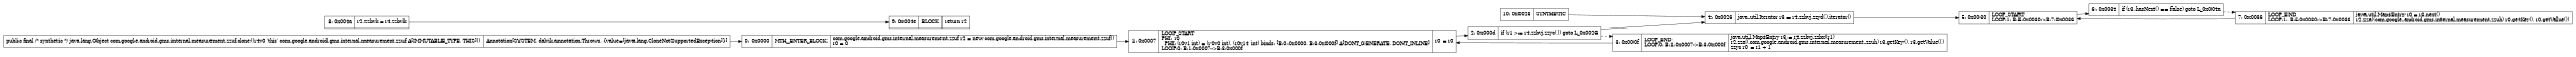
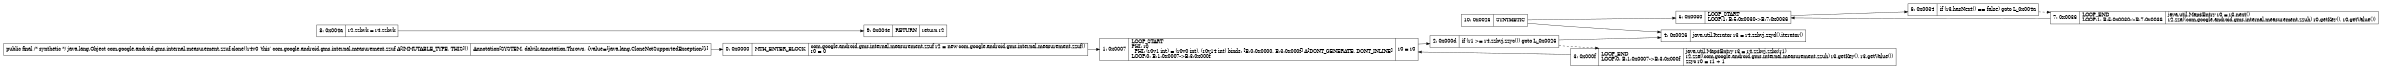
  digraph {
    rankdir=LR
    node [shape=record]
    n1 [label="{0\:\ 0x0000|MTH_ENTER_BLOCK\l|com.google.android.gms.internal.measurement.zzuf r2 = new com.google.android.gms.internal.measurement.zzuf()\lr0 = 0\l}"]
    n2 [label="{1\:\ 0x0007|LOOP_START\lPHI: r0 \l  PHI: (r0v1 int) = (r0v0 int), (r0v14 int) binds: [B:0:0x0000, B:3:0x000f] A[DONT_GENERATE, DONT_INLINE]\lLOOP:0: B:1:0x0007\-\>B:3:0x000f\l|r0 = r0\l}"]
    n3 [label="{2\:\ 0x000d|if (r1 \>= r4.zzbvj.zzyc()) goto L_0x0026\l}"]
    n4 [label="{3\:\ 0x000f|LOOP_END\lLOOP:0: B:1:0x0007\-\>B:3:0x000f\l|java.util.Map$Entry r3 = r4.zzbvj.zzbx(r1)\lr2.zza((com.google.android.gms.internal.measurement.zzuh) r3.getKey(), r3.getValue())\lzzyc r0 = r1 + 1\l}"]
    n5 [label="{4\:\ 0x0026|java.util.Iterator r3 = r4.zzbvj.zzyd().iterator()\l}"]
    n6 [label="{10\:\ 0x0026|SYNTHETIC\l}"]
    n7 [label="{5\:\ 0x0030|LOOP_START\lLOOP:1: B:5:0x0030\-\>B:7:0x0036\l}"]
    n8 [label="{6\:\ 0x0034|if (r3.hasNext() == false) goto L_0x004a\l}"]
    n9 [label="{7\:\ 0x0036|LOOP_END\lLOOP:1: B:5:0x0030\-\>B:7:0x0036\l|java.util.Map$Entry r0 = r3.next()\lr2.zza((com.google.android.gms.internal.measurement.zzuh) r0.getKey(), r0.getValue())\l}"]
    n10 [label="{8\:\ 0x004a|r2.zzbvk = r4.zzbvk\l}"]
-   n11 [label="{9\:\ 0x004e|BLOCK\l|return r2\l}"]
+   n11 [label="{9\:\ 0x004e|RETURN\l|return r2\l}"]
    n12 [label="{public final \/* synthetic *\/ java.lang.Object com.google.android.gms.internal.measurement.zzuf.clone((r4v0 'this' com.google.android.gms.internal.measurement.zzuf A[IMMUTABLE_TYPE, THIS]))  | Annotation[SYSTEM, dalvik.annotation.Throws, \{value=[java.lang.CloneNotSupportedException]\}]\l}"]
    n1 -> n2
    n2 -> n3
    n3 -> n4 [style=dashed]
    n3 -> n5
    n4 -> n2
-   n5 -> n7
+   n6 -> n7
    n6 -> n5
    n7 -> n8
    n8 -> n9 [style=dashed]
    n9 -> n7
    n10 -> n11
    n12 -> n1
  }
